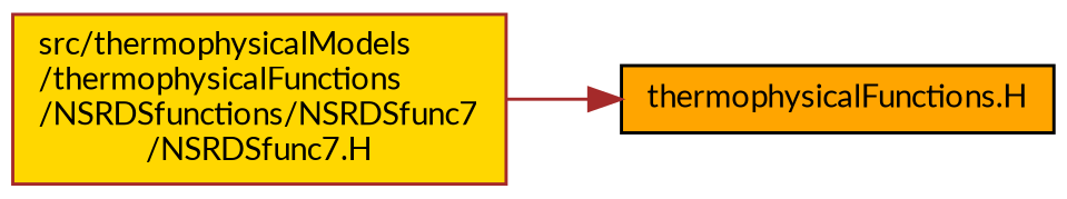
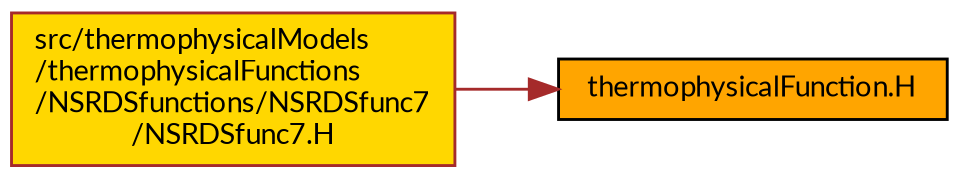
  digraph {
    rankdir=LR
    fontname=Lato
    node [fontname=Lato fontsize=10 shape=record style=filled]
    n1 [color=brown fillcolor=gold fontcolor=black height=0.2 label="src/thermophysicalModels\l/thermophysicalFunctions\l/NSRDSfunctions/NSRDSfunc7\l/NSRDSfunc7.H" width=0.4]
-   n2 [color=black height=0.2 label="thermophysicalFunctions.H" width=0.4 fillcolor=orange]
+   n2 [color=black height=0.2 label="thermophysicalFunction.H" width=0.4 fillcolor=orange]
    n1 -> n2 [color=brown fontname=Lato fontsize=10 labelfontname=Helvetica labelfontsize=10 style=solid]
  }
